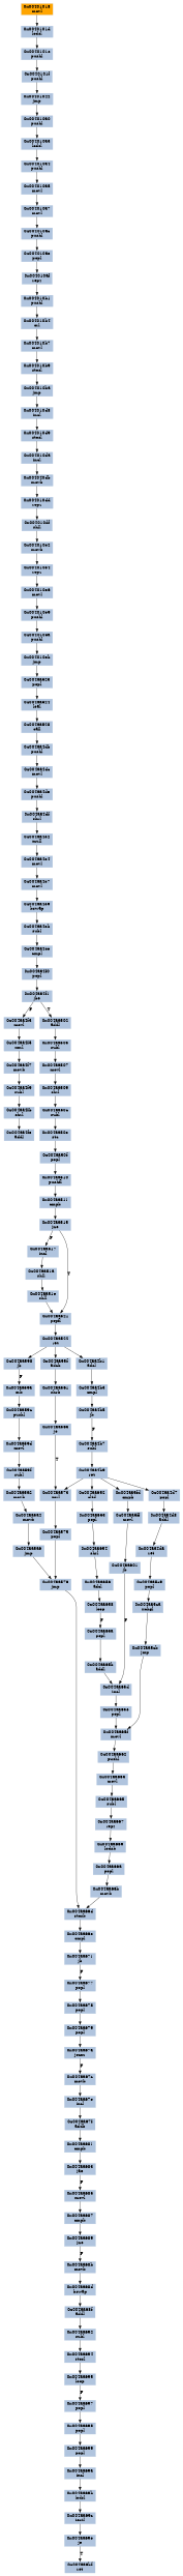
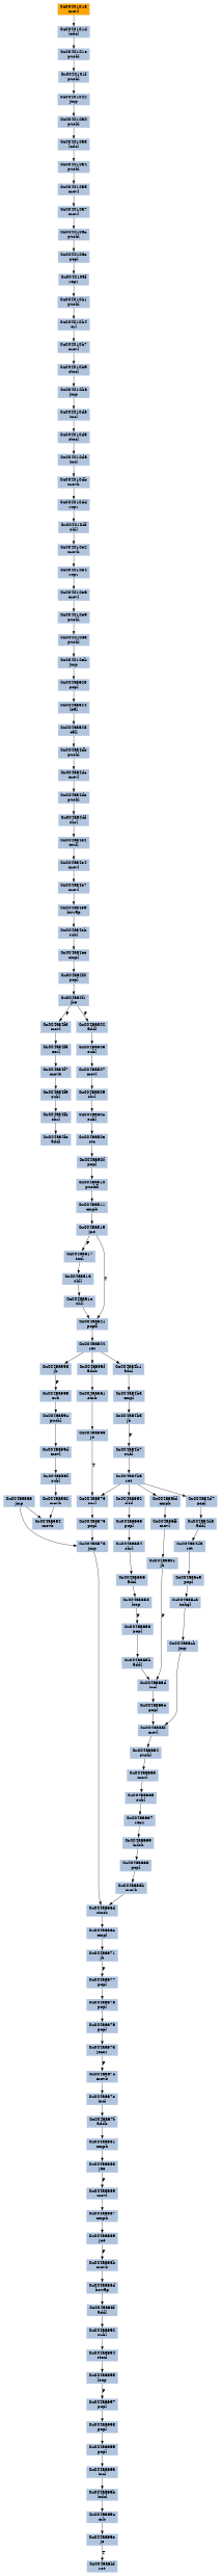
  strict digraph {
    node [color=lightsteelblue fillcolor=lightsteelblue shape=rectangle style=filled]
    edge [color="#000000"]
    n1 [label="0x004aa601\njb"]
    n2 [label="0x004aa65d\nincl"]
    n3 [label="0x004aa65e\npopl"]
    n4 [label="0x004aa65f\nmovl"]
    n5 [label="0x004aa671\njb"]
    n6 [label="0x004aa677\npopl"]
    n7 [label="0x004aa678\npopl"]
    n8 [label="0x004aa679\npopl"]
    n9 [label="0x004aa517\nincl"]
    n10 [label="0x004aa51a\nshll"]
    n11 [label="0x004aa51e\nshll"]
    n12 [label="0x004aa521\npopfl"]
    n13 [label="0x004aa699\npopl"]
    n14 [label="0x004aa69a\nincl"]
    n15 [label="0x004aa69b\nlodsl"]
-   n16 [label="0x004aa69c\ntestl"]
+   n16 [label="0x004aa69c\norb"]
    n17 [label="0x004aa507\nmovl"]
    n18 [label="0x004aa509\nshrl"]
    n19 [label="0x004aa50c\nsubl"]
    n20 [label="0x004aa50e\nstc"]
    n21 [label="0x004aa4b3\ncmpl"]
    n22 [label="0x004aa4b5\njb"]
    n23 [label="0x004aa4b7\nsubl"]
    n24 [label="0x004aa4b9\nret"]
    n25 [label="0x004aa50f\npopl"]
    n26 [label="0x004aa510\npushfl"]
    n27 [label="0x004aa511\ncmpb"]
    n28 [label="0x004aa528\ncall"]
    n29 [label="0x004aa4db\npushl"]
    n30 [label="0x004aa4dc\nmovl"]
    n31 [label="0x004aa4de\npushl"]
    n32 [label="0x004aa69e\nje"]
    n33 [label="0x004aa6bf\nret"]
    n34 [label="0x004aa523\npopl"]
    n35 [label="0x004aa524\nleal"]
    n36 [label="0x004aa515\njne"]
    n37 [label="0x004aa522\nret"]
    n38 [label="0x004aa598\njb"]
    n39 [label="0x004aa55f\nadcb"]
    n40 [label="0x004aa4b1\nadcl"]
    n41 [label="0x004aa4eb\nsubl"]
    n42 [label="0x004aa4ee\ncmpl"]
    n43 [label="0x004aa4f0\npopl"]
    n44 [label="0x004aa4f1\njbe"]
    n45 [label="0x004010d9\nstosl"]
    n46 [label="0x004010da\nincl"]
-   n47 [label="0x004040db\nmovb"]
+   n47 [label="0x004010db\nmovb"]
    n48 [label="0x004010dd\nrepz"]
    n49 [label="0x004010df\nshll"]
    n50 [label="0x004010e2\nmovb"]
    n51 [label="0x004010e4\nrepz"]
    n52 [label="0x004010e6\nmovl"]
    n53 [label="0x004aa652\ncltd"]
    n54 [label="0x004aa5fd\ncmpb"]
    n55 [label="0x004aa573\nxorl"]
    n56 [label="0x004aa4d7\npopl"]
    n57 [label="0x004aa653\npopl"]
    n58 [label="0x004aa5ff\nmovl"]
    n59 [label="0x004aa575\npopl"]
    n60 [label="0x004aa4d8\naddl"]
    n61 [label="0x004aa654\nshrl"]
    n62 [label="0x004aa576\njmp"]
    n63 [label="0x004aa4da\nret"]
    n64 [label="0x004010b7\nmovl"]
    n65 [label="0x004010b9\nstosl"]
    n66 [label="0x004010ba\njmp"]
    n67 [label="0x004010d8\nincl"]
    n68 [label="0x004aa563\nje"]
    n69 [label="0x004aa561\nshrb"]
    n70 [label="0x004aa4f9\nsubl"]
    n71 [label="0x004aa4fb\nshrl"]
    n72 [label="0x004aa4fe\naddl"]
    n73 [label="0x004aa662\npushl"]
    n74 [label="0x004010a4\npushl"]
    n75 [label="0x004010a5\nmovl"]
    n76 [label="0x004010a7\nmovl"]
    n77 [label="0x004010ac\npushl"]
    n78 [label="0x004010ae\npopl"]
    n79 [label="0x004010af\nrepz"]
    n80 [label="0x004aa67a\njecxz"]
    n81 [label="0x004aa685\nmovl"]
    n82 [label="0x004aa687\ncmpb"]
    n83 [label="0x004aa689\njne"]
    n84 [label="0x004aa68b\nmovb"]
    n85 [label="0x004aa68d\nbswap"]
    n86 [label="0x004aa68f\naddl"]
    n87 [label="0x004aa692\nsubl"]
    n88 [label="0x004aa5ca\nxchgl"]
    n89 [label="0x004aa5cb\njmp"]
    n90 [color=lightgrey fillcolor=orange label="0x00401018\nmovl"]
    n91 [label="0x0040101d\nlodsl"]
    n92 [label="0x0040101e\npushl"]
    n93 [label="0x0040101f\npushl"]
    n94 [label="0x004010e9\npushl"]
    n95 [label="0x00401022\njmp"]
    n96 [label="0x004010a0\npushl"]
    n97 [label="0x004aa59a\norb"]
    n98 [label="0x004aa59c\npushl"]
    n99 [label="0x004aa59d\nmovl"]
    n100 [label="0x004aa663\nmovl"]
    n101 [label="0x004aa665\nsubl"]
    n102 [label="0x004aa667\nrepz"]
    n103 [label="0x004aa669\nlodsb"]
    n104 [label="0x004aa658\nloop"]
    n105 [label="0x004aa65a\npopl"]
    n106 [label="0x004aa65b\naddl"]
    n107 [label="0x004aa697\npopl"]
    n108 [label="0x004aa698\npopl"]
    n109 [label="0x004aa67c\nmovb"]
    n110 [label="0x004aa67e\nincl"]
    n111 [label="0x004aa67f\naddb"]
    n112 [label="0x004010b1\npushl"]
    n113 [label="0x004010b4\norl"]
    n114 [label="0x004aa656\nadcl"]
    n115 [label="0x004aa66e\ncmpl"]
    n116 [label="0x004aa694\nstosl"]
    n117 [label="0x004aa695\nloop"]
    n118 [label="0x004aa66a\npopl"]
    n119 [label="0x004aa66b\nmovb"]
    n120 [label="0x004aa681\ncmpb"]
    n121 [label="0x004aa683\njae"]
    n122 [label="0x004010a3\nlodsl"]
    n123 [label="0x004aa66d\nstosb"]
    n124 [label="0x004aa4f7\nmovb"]
    n125 [label="0x004aa5a6\njmp"]
    n126 [label="0x004aa4e2\nmull"]
    n127 [label="0x004aa4e4\nmovl"]
    n128 [label="0x004aa4e7\nmovl"]
    n129 [label="0x004aa4e9\nbswap"]
    n130 [label="0x004010ea\npushl"]
    n131 [label="0x004010eb\njmp"]
    n132 [label="0x004aa5c9\npopl"]
    n133 [label="0x004aa59f\nsubl"]
    n134 [label="0x004aa5a2\nmovb"]
    n135 [label="0x004aa5a4\nmovb"]
    n136 [label="0x004aa4df\nshrl"]
    n137 [label="0x004aa4f3\nmovl"]
    n138 [label="0x004aa4f5\nxorl"]
    n139 [label="0x004aa505\nsubl"]
    n140 [label="0x004aa502\naddl"]
    n1 -> n2 [label=F]
    n2 -> n3
    n3 -> n4
    n4 -> n73
    n5 -> n6 [label=F]
    n6 -> n7
    n7 -> n8
    n8 -> n80
    n9 -> n10
    n10 -> n11
    n11 -> n12
    n12 -> n37
    n13 -> n14
    n14 -> n15
    n15 -> n16
    n16 -> n32
    n17 -> n18
    n18 -> n19
    n19 -> n20
    n20 -> n25
    n21 -> n22
    n22 -> n23 [label=F]
    n23 -> n24
    n24 -> n53
    n24 -> n54
    n24 -> n55
    n24 -> n56
    n25 -> n26
    n26 -> n27
    n27 -> n36
    n28 -> n29
    n29 -> n30
    n30 -> n31
    n31 -> n136
    n32 -> n33 [label=T]
    n34 -> n35
    n35 -> n28
    n36 -> n9 [label=F]
    n36 -> n12 [label=T]
    n37 -> n38
    n37 -> n39
    n37 -> n40
    n38 -> n97 [label=F]
    n39 -> n69
    n40 -> n21
    n41 -> n42
    n42 -> n43
    n43 -> n44
    n44 -> n137 [label=F]
-   n44 -> n140 [label=T]
+   n44 -> n140 [label=F]
    n45 -> n46
    n46 -> n47
    n47 -> n48
    n48 -> n49
    n49 -> n50
    n50 -> n51
    n51 -> n52
    n52 -> n94
    n53 -> n57
    n54 -> n58
    n55 -> n59
    n56 -> n60
    n57 -> n61
    n58 -> n1
    n59 -> n62
    n60 -> n63
    n61 -> n114
    n62 -> n123
    n63 -> n132
    n64 -> n65
    n65 -> n66
    n66 -> n67
    n67 -> n45
    n68 -> n55 [label=T]
    n69 -> n68
    n70 -> n71
    n71 -> n72
    n73 -> n100
    n74 -> n75
    n75 -> n76
    n76 -> n77
    n77 -> n78
    n78 -> n79
    n79 -> n112
    n80 -> n109 [label=F]
    n81 -> n82
    n82 -> n83
    n83 -> n84 [label=F]
    n84 -> n85
    n85 -> n86
    n86 -> n87
    n87 -> n116
    n88 -> n89
    n89 -> n4
    n90 -> n91
    n91 -> n92
    n92 -> n93
    n93 -> n95
    n94 -> n130
    n95 -> n96
    n96 -> n122
    n97 -> n98
    n98 -> n99
    n99 -> n133
    n100 -> n101
    n101 -> n102
    n102 -> n103
    n103 -> n118
    n104 -> n105 [label=F]
    n105 -> n106
    n106 -> n2
    n107 -> n108
    n108 -> n13
    n109 -> n110
    n110 -> n111
    n111 -> n120
    n112 -> n113
    n113 -> n64
    n114 -> n104
    n115 -> n5
    n116 -> n117
    n117 -> n107 [label=F]
    n118 -> n119
    n119 -> n123
    n120 -> n121
    n121 -> n81 [label=F]
    n122 -> n74
    n123 -> n115
    n124 -> n70
    n125 -> n62
    n126 -> n127
    n127 -> n128
    n128 -> n129
    n129 -> n41
    n130 -> n131
    n131 -> n34
    n132 -> n88
    n133 -> n134
    n134 -> n135
-   n135 -> n125
+   n125 -> n135
    n136 -> n126
    n137 -> n138
    n138 -> n124
    n139 -> n17
    n140 -> n139
  }
